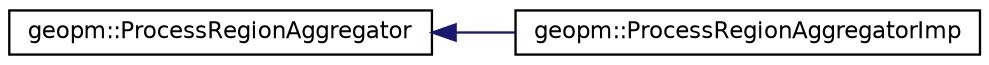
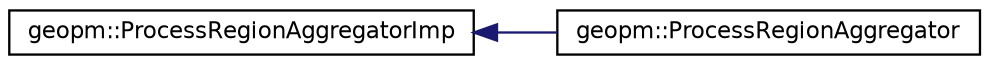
  digraph {
    rankdir=LR
    node [color=black fillcolor=white fontname=Helvetica fontsize=10 shape=record style=filled]
    n1 [height=0.2 label="geopm::ProcessRegionAggregator" width=0.4]
    n2 [height=0.2 label="geopm::ProcessRegionAggregatorImp" width=0.4]
-   n1 -> n2 [color=midnightblue dir=back fontname=Helvetica fontsize=10 labelfontname=Helvetica labelfontsize=10 style=solid]
+   n2 -> n1 [color=midnightblue dir=back fontname=Helvetica fontsize=10 labelfontname=Helvetica labelfontsize=10 style=solid]
  }
